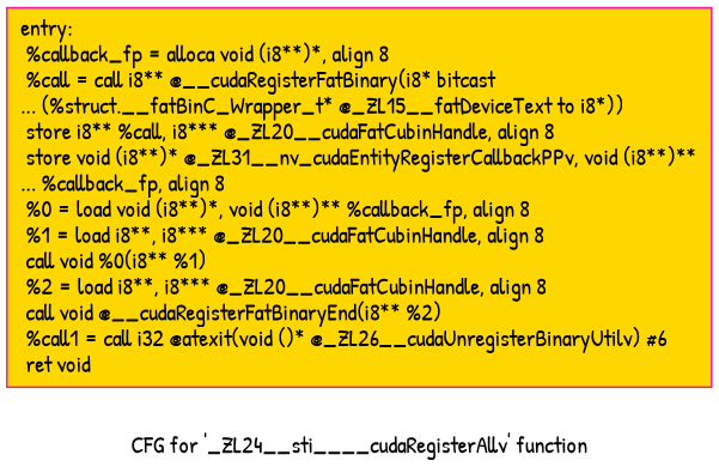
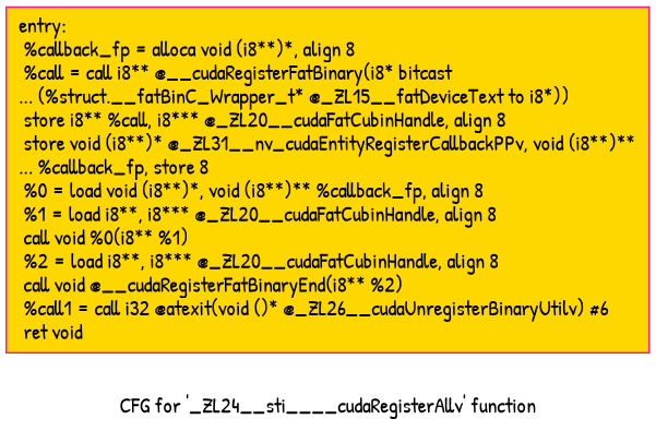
  digraph {
    label="CFG for '_ZL24__sti____cudaRegisterAllv' function"
    rankdir=LR
    fontname="Patrick Hand"
-   n1 [label="{entry:\l  %callback_fp = alloca void (i8**)*, align 8\l  %call = call i8** @__cudaRegisterFatBinary(i8* bitcast\l... (%struct.__fatBinC_Wrapper_t* @_ZL15__fatDeviceText to i8*))\l  store i8** %call, i8*** @_ZL20__cudaFatCubinHandle, align 8\l  store void (i8**)* @_ZL31__nv_cudaEntityRegisterCallbackPPv, void (i8**)**\l... %callback_fp, align 8\l  %0 = load void (i8**)*, void (i8**)** %callback_fp, align 8\l  %1 = load i8**, i8*** @_ZL20__cudaFatCubinHandle, align 8\l  call void %0(i8** %1)\l  %2 = load i8**, i8*** @_ZL20__cudaFatCubinHandle, align 8\l  call void @__cudaRegisterFatBinaryEnd(i8** %2)\l  %call1 = call i32 @atexit(void ()* @_ZL26__cudaUnregisterBinaryUtilv) #6\l  ret void\l}" shape=record style=filled fillcolor=gold color=deeppink fontname="Patrick Hand"]
+   n1 [label="{entry:\l  %callback_fp = alloca void (i8**)*, align 8\l  %call = call i8** @__cudaRegisterFatBinary(i8* bitcast\l... (%struct.__fatBinC_Wrapper_t* @_ZL15__fatDeviceText to i8*))\l  store i8** %call, i8*** @_ZL20__cudaFatCubinHandle, align 8\l  store void (i8**)* @_ZL31__nv_cudaEntityRegisterCallbackPPv, void (i8**)**\l... %callback_fp, store 8\l  %0 = load void (i8**)*, void (i8**)** %callback_fp, align 8\l  %1 = load i8**, i8*** @_ZL20__cudaFatCubinHandle, align 8\l  call void %0(i8** %1)\l  %2 = load i8**, i8*** @_ZL20__cudaFatCubinHandle, align 8\l  call void @__cudaRegisterFatBinaryEnd(i8** %2)\l  %call1 = call i32 @atexit(void ()* @_ZL26__cudaUnregisterBinaryUtilv) #6\l  ret void\l}" shape=record style=filled fillcolor=gold color=deeppink fontname="Patrick Hand"]
  }
